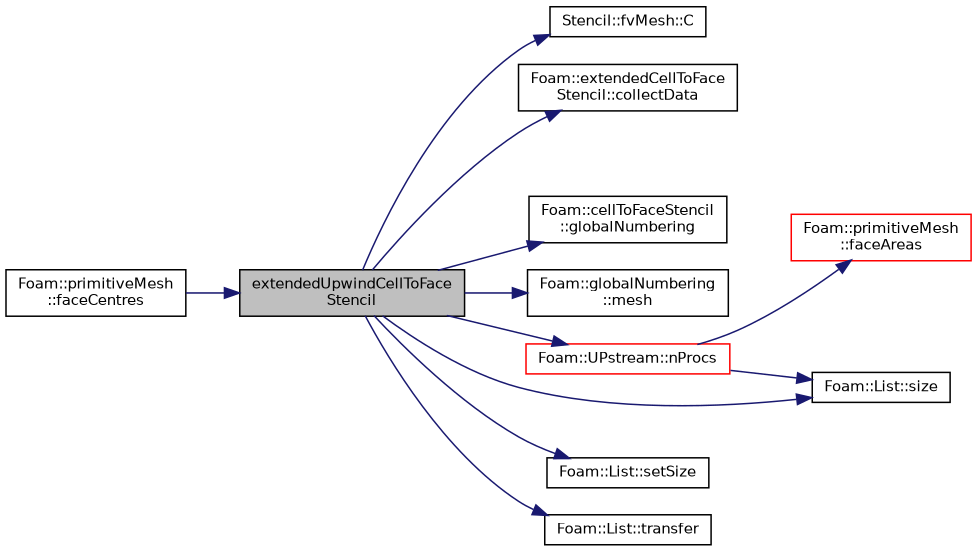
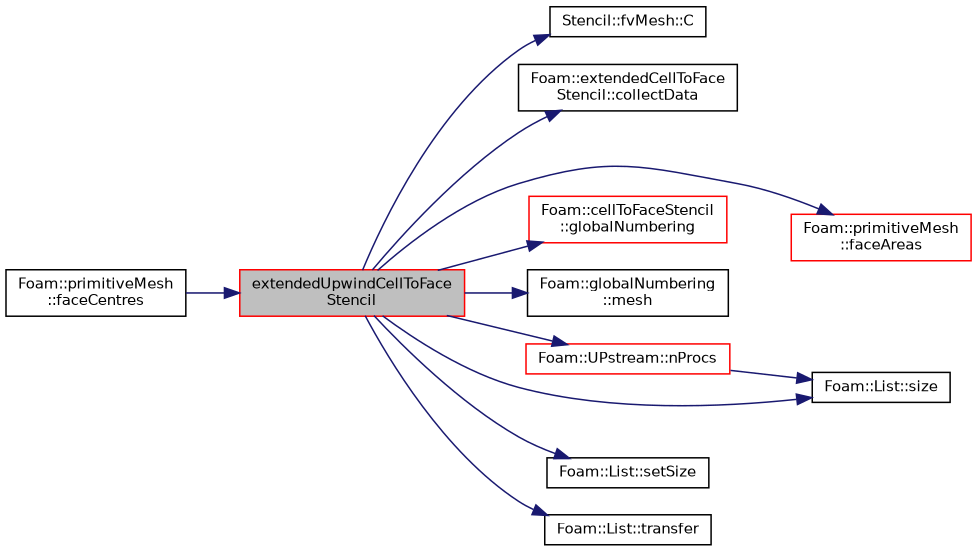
  digraph {
    rankdir=LR
    node [color=black fontname=Helvetica fontsize=10 shape=record]
    edge [color=midnightblue fontname=Helvetica fontsize=10 labelfontname=Helvetica labelfontsize=10 style=solid]
-   n1 [fillcolor=grey75 fontcolor=black height=0.2 label="extendedUpwindCellToFace\lStencil" style=filled width=0.4]
+   n1 [color=red fillcolor=grey75 fontcolor=black height=0.2 label="extendedUpwindCellToFace\lStencil" style=filled width=0.4]
    n2 [height=0.2 label="Stencil::fvMesh::C" width=0.4]
    n3 [height=0.2 label="Foam::extendedCellToFace\lStencil::collectData" width=0.4]
    n4 [color=red height=0.2 label="Foam::primitiveMesh\l::faceAreas" width=0.4]
-   n5 [height=0.2 label="Foam::cellToFaceStencil\l::globalNumbering" width=0.4]
+   n5 [color=red height=0.2 label="Foam::cellToFaceStencil\l::globalNumbering" width=0.4]
    n6 [height=0.2 label="Foam::globalNumbering\l::mesh" width=0.4]
    n7 [color=red height=0.2 label="Foam::UPstream::nProcs" width=0.4]
    n8 [height=0.2 label="Foam::List::size" width=0.4]
    n9 [height=0.2 label="Foam::List::setSize" width=0.4]
    n10 [height=0.2 label="Foam::List::transfer" width=0.4]
    n11 [height=0.2 label="Foam::primitiveMesh\l::faceCentres" width=0.4]
    n1 -> n2
    n1 -> n3
-   n7 -> n4
+   n1 -> n4
    n1 -> n5
    n1 -> n6
    n1 -> n7
    n1 -> n8
    n1 -> n9
    n1 -> n10
    n7 -> n8
    n11 -> n1
  }
